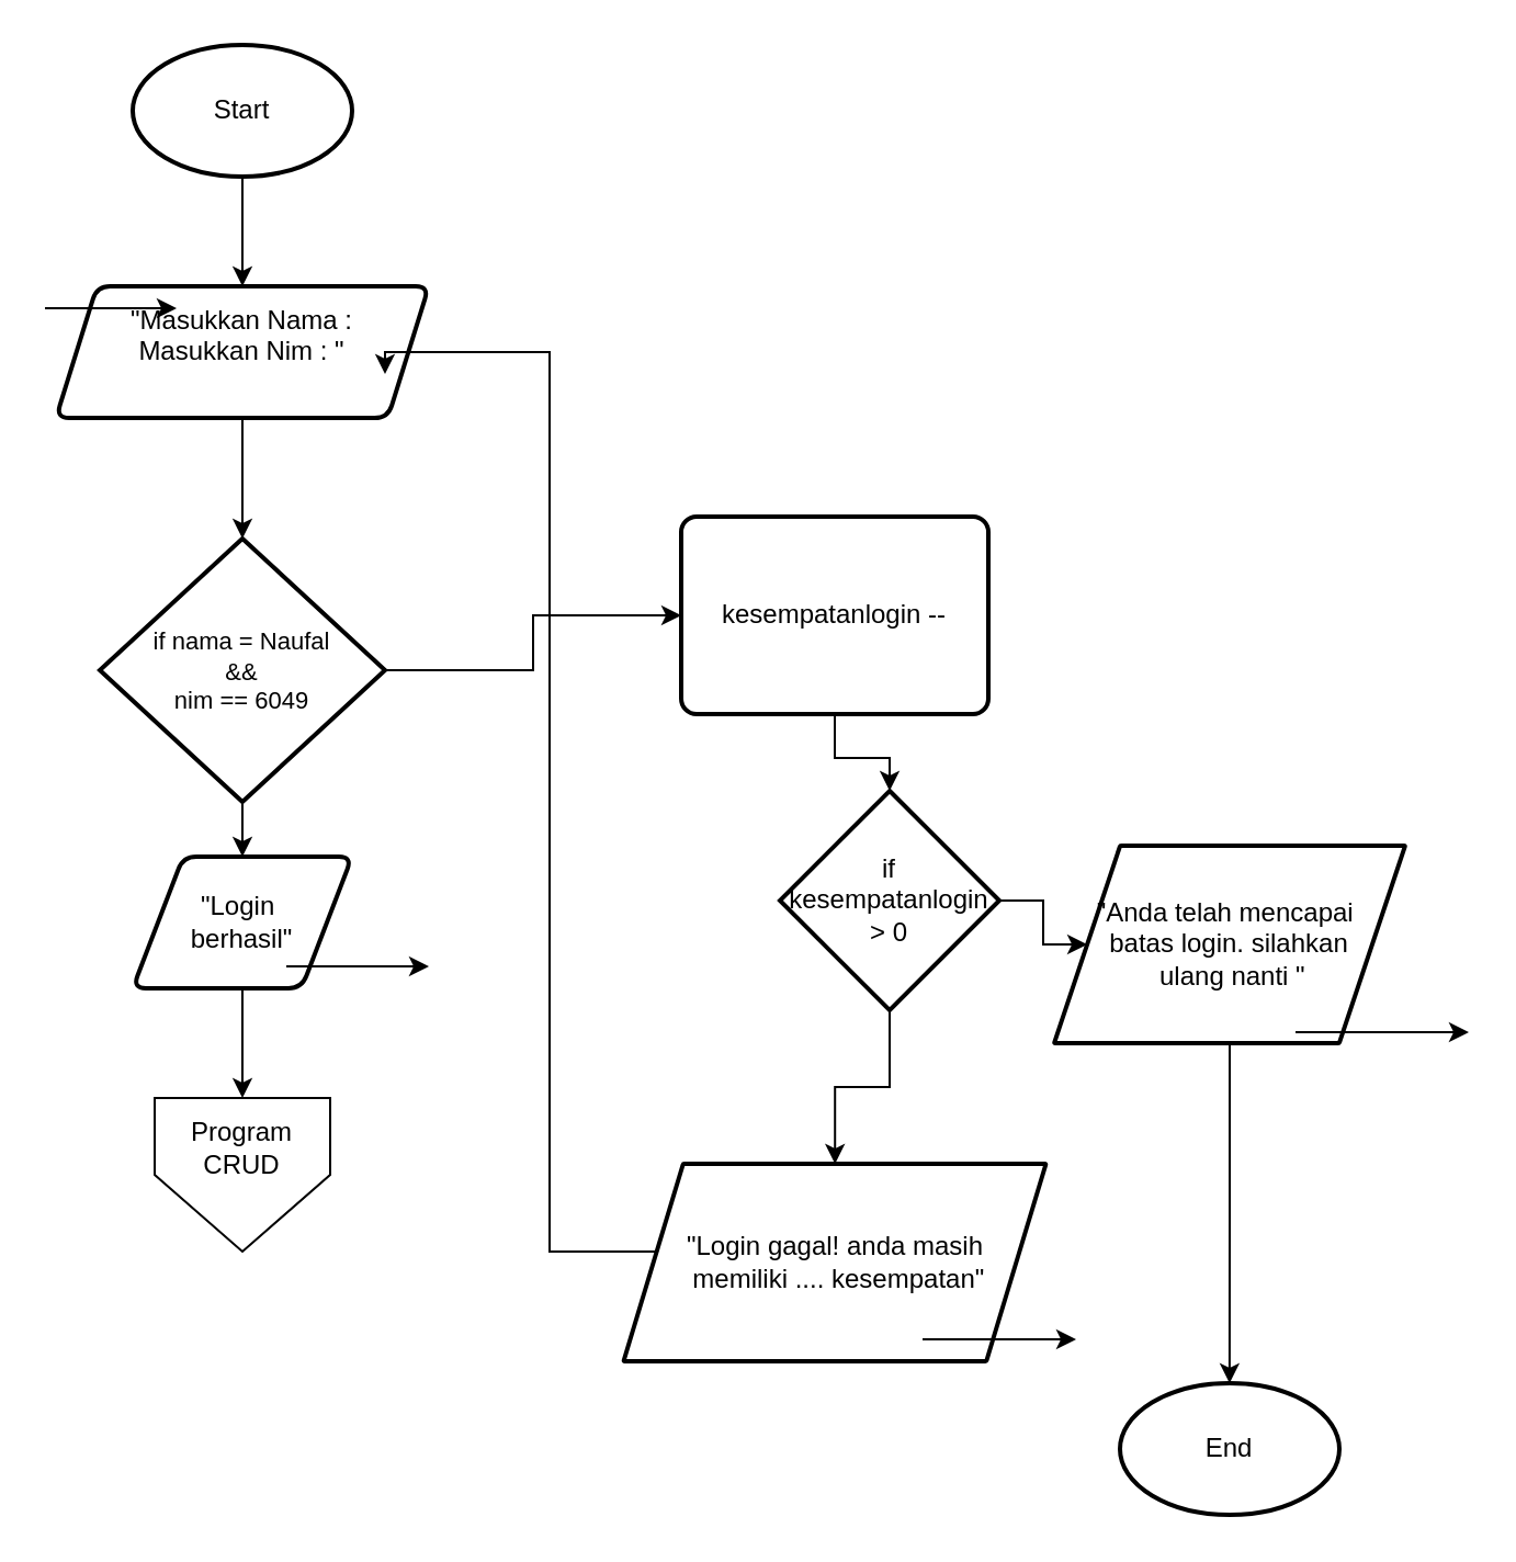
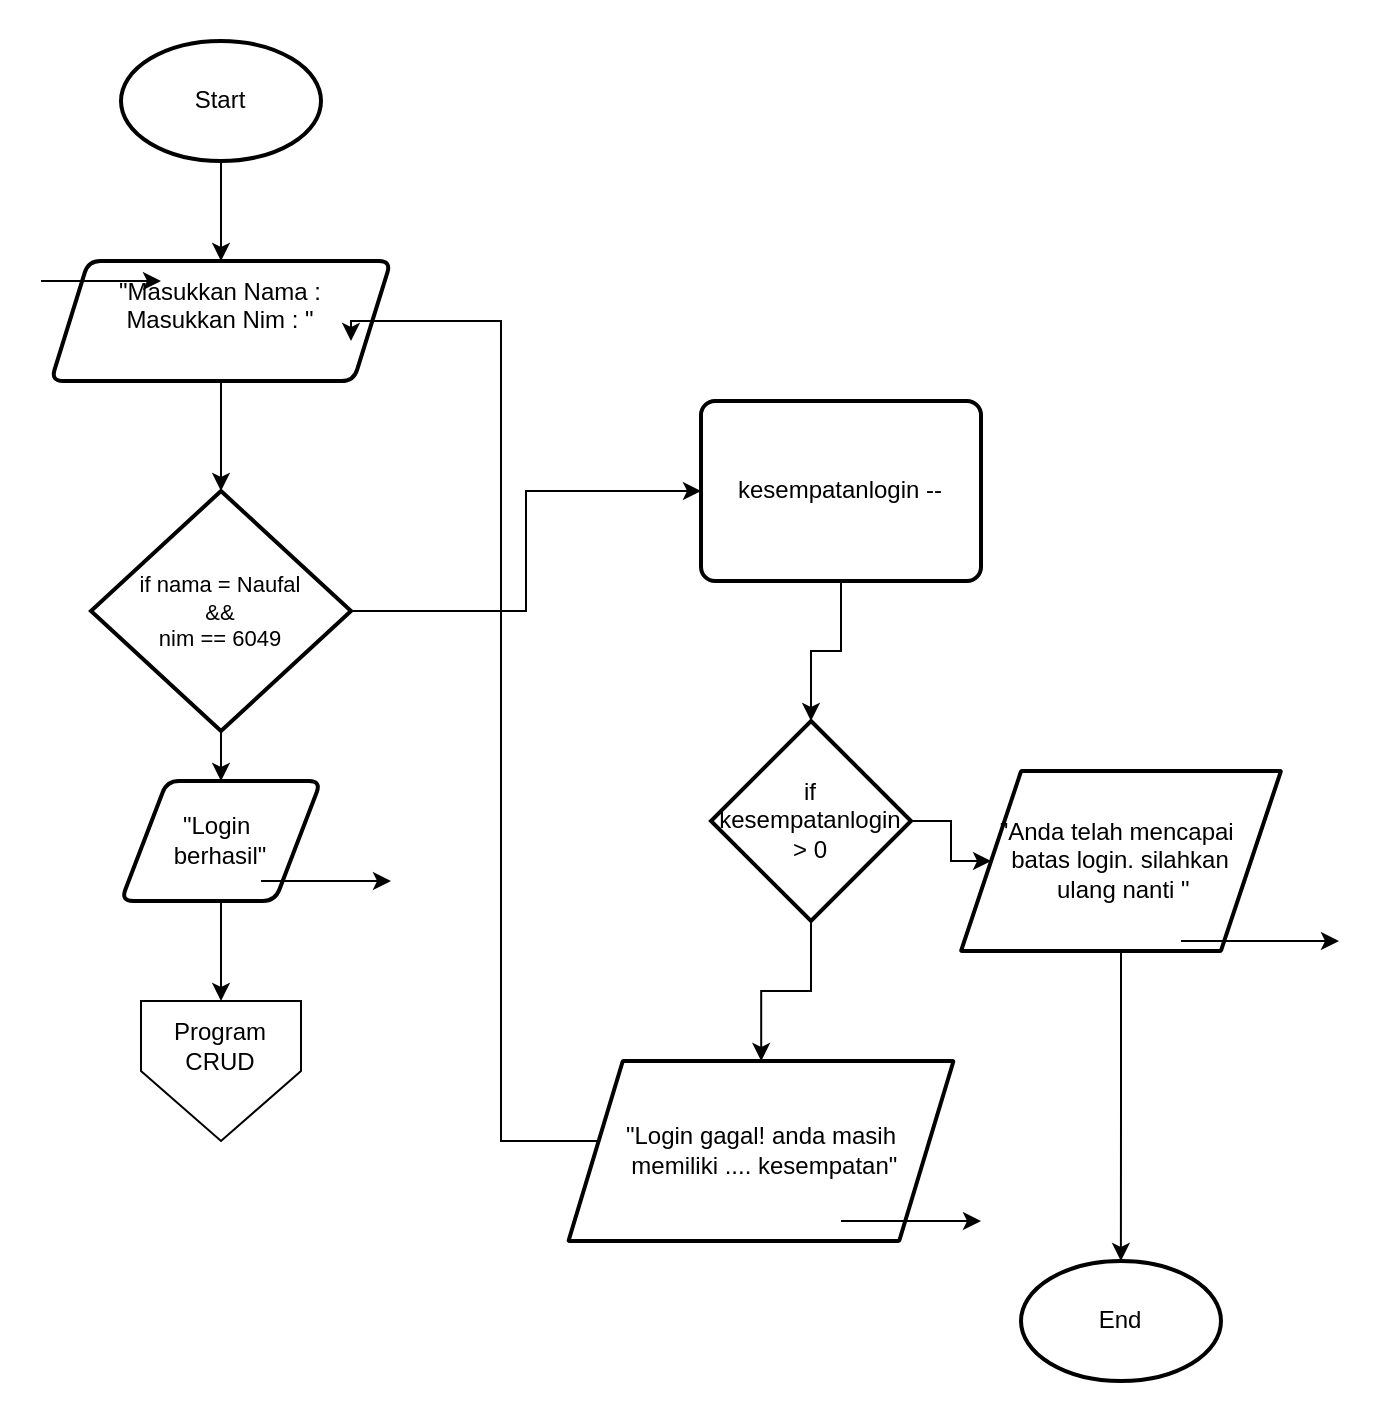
  <mxCell id="0" />
  <mxCell id="1" parent="0" />
  <mxCell id="2" value="" style="edgeStyle=orthogonalEdgeStyle;rounded=0;orthogonalLoop=1;jettySize=auto;html=1;" parent="1" source="3" target="5" edge="1"><mxGeometry relative="1" as="geometry" /></mxCell>
  <mxCell id="3" value="Start" style="strokeWidth=2;html=1;shape=mxgraph.flowchart.start_1;whiteSpace=wrap;" parent="1" vertex="1"><mxGeometry x="60" y="20" width="100" height="60" as="geometry" /></mxCell>
  <mxCell id="4" value="" style="edgeStyle=orthogonalEdgeStyle;rounded=0;orthogonalLoop=1;jettySize=auto;html=1;" parent="1" source="5" target="9" edge="1"><mxGeometry relative="1" as="geometry" /></mxCell>
  <mxCell id="5" value="&quot;Masukkan Nama :&lt;div&gt;Masukkan Nim : &quot;&lt;br&gt;&lt;div&gt;&lt;br&gt;&lt;/div&gt;&lt;/div&gt;" style="shape=parallelogram;html=1;strokeWidth=2;perimeter=parallelogramPerimeter;whiteSpace=wrap;rounded=1;arcSize=12;size=0.11;" parent="1" vertex="1"><mxGeometry x="25" y="130" width="170" height="60" as="geometry" /></mxCell>
  <mxCell id="6" value="" style="endArrow=classic;html=1;rounded=0;" parent="1" edge="1"><mxGeometry width="50" height="50" relative="1" as="geometry"><mxPoint x="20" y="140" as="sourcePoint" /><mxPoint x="80" y="140" as="targetPoint" /></mxGeometry></mxCell>
  <mxCell id="7" value="" style="edgeStyle=orthogonalEdgeStyle;rounded=0;orthogonalLoop=1;jettySize=auto;html=1;entryX=0;entryY=0.5;entryDx=0;entryDy=0;" parent="1" source="9" target="11" edge="1"><mxGeometry relative="1" as="geometry"><mxPoint x="261.5" y="280" as="targetPoint" /></mxGeometry></mxCell>
  <mxCell id="8" style="edgeStyle=orthogonalEdgeStyle;rounded=0;orthogonalLoop=1;jettySize=auto;html=1;exitX=0.5;exitY=1;exitDx=0;exitDy=0;exitPerimeter=0;" parent="1" source="9" edge="1"><mxGeometry relative="1" as="geometry"><mxPoint x="110" y="390" as="targetPoint" /></mxGeometry></mxCell>
  <mxCell id="9" value="&lt;font style=&quot;font-size: 11px;&quot;&gt;if nama = Naufal&lt;/font&gt;&lt;div style=&quot;font-size: 11px;&quot;&gt;&lt;font style=&quot;font-size: 11px;&quot;&gt;&amp;amp;&amp;amp;&lt;/font&gt;&lt;/div&gt;&lt;div style=&quot;font-size: 11px;&quot;&gt;&lt;font style=&quot;font-size: 11px;&quot;&gt;nim == 6049&lt;/font&gt;&lt;/div&gt;" style="strokeWidth=2;html=1;shape=mxgraph.flowchart.decision;whiteSpace=wrap;" parent="1" vertex="1"><mxGeometry x="45" y="245" width="130" height="120" as="geometry" /></mxCell>
  <mxCell id="10" value="" style="edgeStyle=orthogonalEdgeStyle;rounded=0;orthogonalLoop=1;jettySize=auto;html=1;" parent="1" source="11" target="14" edge="1"><mxGeometry relative="1" as="geometry" /></mxCell>
- <mxCell id="11" value="kesempatanlogin --" style="rounded=1;whiteSpace=wrap;html=1;absoluteArcSize=1;arcSize=14;strokeWidth=2;" parent="1" vertex="1"><mxGeometry x="310" y="235" width="140" height="90" as="geometry" /></mxCell>
+ <mxCell id="11" value="kesempatanlogin --" style="rounded=1;whiteSpace=wrap;html=1;absoluteArcSize=1;arcSize=14;strokeWidth=2;" parent="1" vertex="1"><mxGeometry x="350" y="200" width="140" height="90" as="geometry" /></mxCell>
  <mxCell id="12" value="" style="edgeStyle=orthogonalEdgeStyle;rounded=0;orthogonalLoop=1;jettySize=auto;html=1;" parent="1" source="14" target="16" edge="1"><mxGeometry relative="1" as="geometry" /></mxCell>
  <mxCell id="13" value="" style="edgeStyle=orthogonalEdgeStyle;rounded=0;orthogonalLoop=1;jettySize=auto;html=1;" parent="1" source="14" target="18" edge="1"><mxGeometry relative="1" as="geometry" /></mxCell>
  <mxCell id="14" value="if kesempatanlogin &amp;gt; 0" style="strokeWidth=2;html=1;shape=mxgraph.flowchart.decision;whiteSpace=wrap;" parent="1" vertex="1"><mxGeometry x="355" y="360" width="100" height="100" as="geometry" /></mxCell>
  <mxCell id="15" style="edgeStyle=orthogonalEdgeStyle;rounded=0;orthogonalLoop=1;jettySize=auto;html=1;exitX=0;exitY=0.5;exitDx=0;exitDy=0;entryX=1;entryY=0.5;entryDx=0;entryDy=0;" parent="1" edge="1"><mxGeometry relative="1" as="geometry"><mxPoint x="175" y="170" as="targetPoint" /><mxPoint x="329.5" y="570" as="sourcePoint" /><Array as="points"><mxPoint x="250" y="570" /><mxPoint x="250" y="160" /><mxPoint x="175" y="160" /></Array></mxGeometry></mxCell>
  <mxCell id="16" value="&quot;Login gagal!&lt;span style=&quot;background-color: initial;&quot;&gt;&amp;nbsp;anda masih&lt;/span&gt;&lt;div&gt;&lt;span style=&quot;background-color: initial;&quot;&gt;&amp;nbsp;memiliki .... kesempatan&quot;&lt;/span&gt;&lt;/div&gt;" style="shape=parallelogram;html=1;strokeWidth=2;perimeter=parallelogramPerimeter;whiteSpace=wrap;rounded=1;arcSize=1;size=0.141;" parent="1" vertex="1"><mxGeometry x="283.75" y="530" width="192.5" height="90" as="geometry" /></mxCell>
  <mxCell id="17" style="edgeStyle=orthogonalEdgeStyle;rounded=0;orthogonalLoop=1;jettySize=auto;html=1;exitX=0.5;exitY=1;exitDx=0;exitDy=0;" edge="1" parent="1" source="18"><mxGeometry relative="1" as="geometry"><mxPoint x="559.947" y="630" as="targetPoint" /></mxGeometry></mxCell>
  <mxCell id="18" value="&quot;Anda telah mencapai&amp;nbsp;&lt;div&gt;batas login. silahkan&lt;/div&gt;&lt;div&gt;&amp;nbsp;ulang nanti &quot;&lt;/div&gt;" style="shape=parallelogram;html=1;strokeWidth=2;perimeter=parallelogramPerimeter;whiteSpace=wrap;rounded=1;arcSize=1;size=0.188;" parent="1" vertex="1"><mxGeometry x="480" y="385" width="160" height="90" as="geometry" /></mxCell>
  <mxCell id="19" value="" style="edgeStyle=orthogonalEdgeStyle;rounded=0;orthogonalLoop=1;jettySize=auto;html=1;" parent="1" source="20" target="24" edge="1"><mxGeometry relative="1" as="geometry" /></mxCell>
  <mxCell id="20" value="&quot;Login&amp;nbsp;&lt;div&gt;berhasil&quot;&lt;/div&gt;" style="shape=parallelogram;html=1;strokeWidth=2;perimeter=parallelogramPerimeter;whiteSpace=wrap;rounded=1;arcSize=12;size=0.23;" parent="1" vertex="1"><mxGeometry x="60" y="390" width="100" height="60" as="geometry" /></mxCell>
  <mxCell id="21" value="" style="endArrow=classic;html=1;rounded=0;exitX=0.75;exitY=1;exitDx=0;exitDy=0;" parent="1" edge="1"><mxGeometry width="50" height="50" relative="1" as="geometry"><mxPoint x="130" y="440" as="sourcePoint" /><mxPoint x="195" y="440" as="targetPoint" /></mxGeometry></mxCell>
  <mxCell id="22" value="" style="endArrow=classic;html=1;rounded=0;" parent="1" edge="1"><mxGeometry width="50" height="50" relative="1" as="geometry"><mxPoint x="420" y="610" as="sourcePoint" /><mxPoint x="490" y="610" as="targetPoint" /></mxGeometry></mxCell>
  <mxCell id="23" value="" style="endArrow=classic;html=1;rounded=0;" parent="1" edge="1"><mxGeometry width="50" height="50" relative="1" as="geometry"><mxPoint x="590" y="470" as="sourcePoint" /><mxPoint x="669" y="470" as="targetPoint" /></mxGeometry></mxCell>
  <mxCell id="24" value="" style="verticalLabelPosition=bottom;verticalAlign=top;html=1;shape=offPageConnector;rounded=0;size=0.5;" parent="1" vertex="1"><mxGeometry x="70" y="500" width="80" height="70" as="geometry" /></mxCell>
  <mxCell id="25" value="Program CRUD" style="text;html=1;align=center;verticalAlign=middle;whiteSpace=wrap;rounded=0;" parent="1" vertex="1"><mxGeometry x="75" y="515" width="70" height="15" as="geometry" /></mxCell>
  <mxCell id="26" value="End" style="strokeWidth=2;html=1;shape=mxgraph.flowchart.start_1;whiteSpace=wrap;" vertex="1" parent="1"><mxGeometry x="510" y="630" width="100" height="60" as="geometry" /></mxCell>
